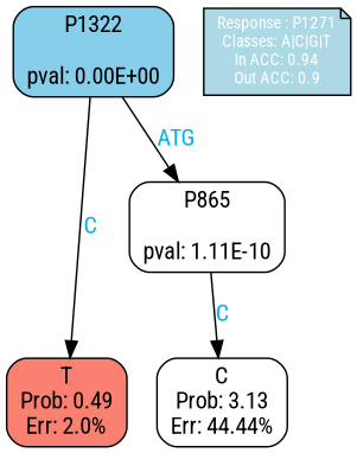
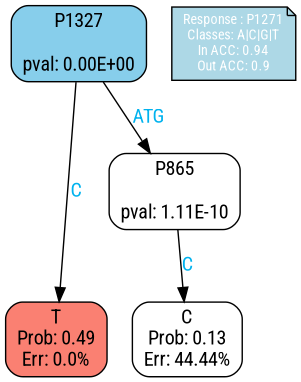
  digraph {
    fontname="Roboto Condensed"
    ranksep=equally
    splines=polylines
    node [color=black fillcolor=white fontname="Roboto Condensed" shape=box style="filled, rounded"]
    edge [fontcolor=deepskyblue2 fontname="Roboto Condensed"]
-   n1 [label="C\nProb: 3.13\nErr: 44.44%"]
-   n2 [fillcolor=salmon label="T\nProb: 0.49\nErr: 2.0%"]
+   n1 [label="C\nProb: 0.13\nErr: 44.44%"]
+   n2 [fillcolor=salmon label="T\nProb: 0.49\nErr: 0.0%"]
    n3 [align=left fillcolor=lightblue fontcolor=white fontsize=10 label="Response : P1271\nClasses: A|C|G|T\nIn ACC: 0.94\nOut ACC: 0.9\n" shape=note style=filled]
-   n4 [fillcolor=skyblue label="P1322\n\npval: 0.00E+00"]
+   n4 [fillcolor=skyblue label="P1327\n\npval: 0.00E+00"]
    n5 [label="P865\n\npval: 1.11E-10"]
    subgraph sub_1 {
      rank=same
      n1
      n2
    }
    subgraph sub_2 {
      rank=same
      n3
      n4
    }
    n4 -> n2 [label=C]
    n4 -> n5 [label=ATG]
    n5 -> n1 [label=C]
  }
